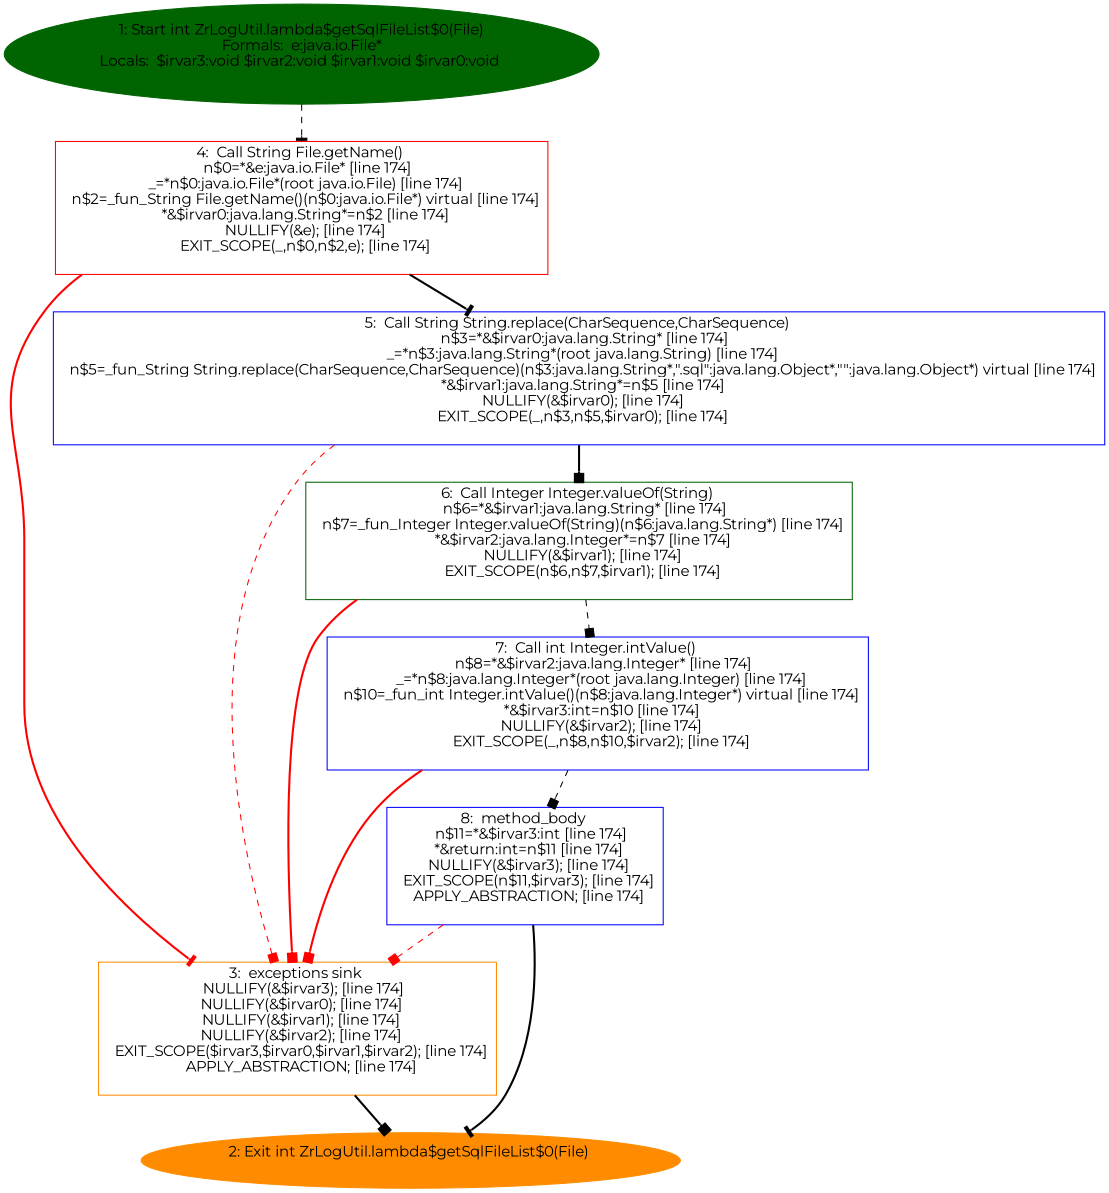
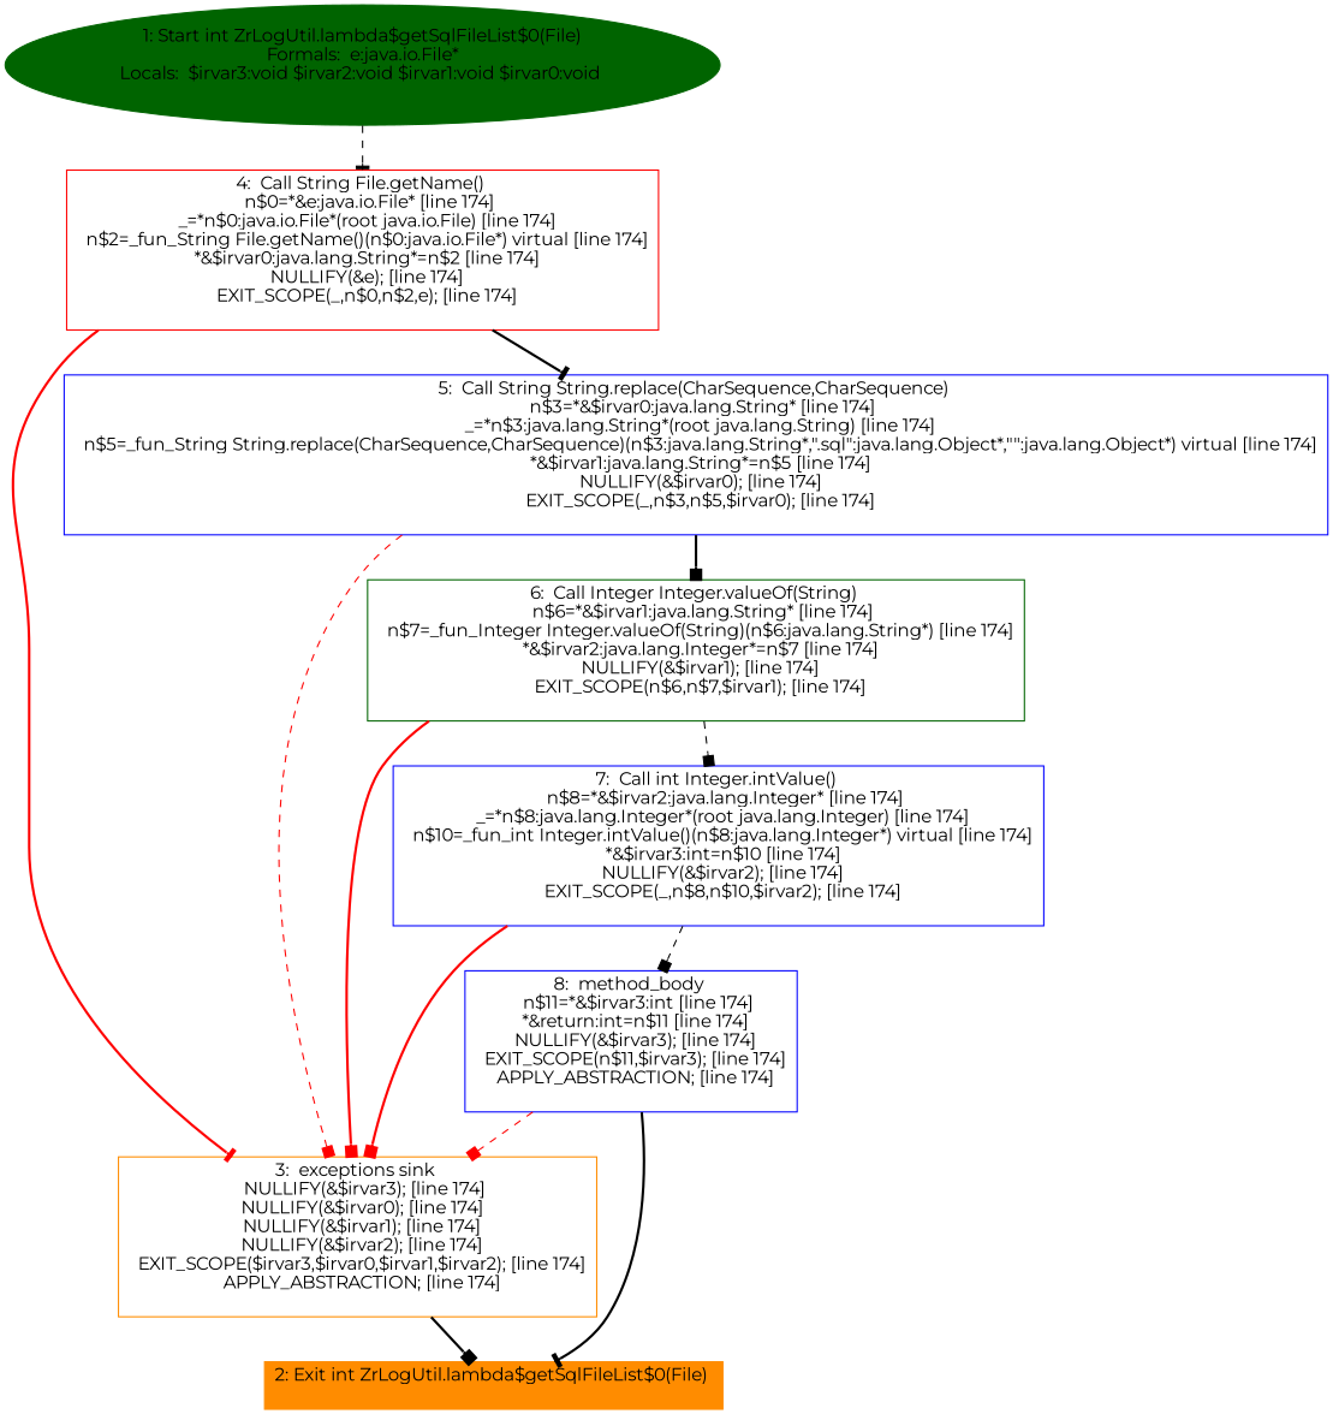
  digraph {
    fontname=Montserrat
    node [color=blue fontname=Montserrat shape=box]
    edge [style=bold arrowhead=box fontname=Montserrat]
    n1 [color=darkgreen label="1: Start int ZrLogUtil.lambda$getSqlFileList$0(File)\nFormals:  e:java.io.File*\nLocals:  $irvar3:void $irvar2:void $irvar1:void $irvar0:void \n  " style=filled shape=""]
    n2 [label="4:  Call String File.getName() \n   n$0=*&e:java.io.File* [line 174]\n  _=*n$0:java.io.File*(root java.io.File) [line 174]\n  n$2=_fun_String File.getName()(n$0:java.io.File*) virtual [line 174]\n  *&$irvar0:java.lang.String*=n$2 [line 174]\n  NULLIFY(&e); [line 174]\n  EXIT_SCOPE(_,n$0,n$2,e); [line 174]\n " color=red]
    n3 [label="3:  exceptions sink \n   NULLIFY(&$irvar3); [line 174]\n  NULLIFY(&$irvar0); [line 174]\n  NULLIFY(&$irvar1); [line 174]\n  NULLIFY(&$irvar2); [line 174]\n  EXIT_SCOPE($irvar3,$irvar0,$irvar1,$irvar2); [line 174]\n  APPLY_ABSTRACTION; [line 174]\n " color=darkorange]
    n4 [label="5:  Call String String.replace(CharSequence,CharSequence) \n   n$3=*&$irvar0:java.lang.String* [line 174]\n  _=*n$3:java.lang.String*(root java.lang.String) [line 174]\n  n$5=_fun_String String.replace(CharSequence,CharSequence)(n$3:java.lang.String*,\".sql\":java.lang.Object*,\"\":java.lang.Object*) virtual [line 174]\n  *&$irvar1:java.lang.String*=n$5 [line 174]\n  NULLIFY(&$irvar0); [line 174]\n  EXIT_SCOPE(_,n$3,n$5,$irvar0); [line 174]\n "]
-   n5 [color=darkorange label="2: Exit int ZrLogUtil.lambda$getSqlFileList$0(File) \n  " style=filled shape=""]
+   n5 [color=darkorange label="2: Exit int ZrLogUtil.lambda$getSqlFileList$0(File) \n  " style=filled]
    n6 [label="6:  Call Integer Integer.valueOf(String) \n   n$6=*&$irvar1:java.lang.String* [line 174]\n  n$7=_fun_Integer Integer.valueOf(String)(n$6:java.lang.String*) [line 174]\n  *&$irvar2:java.lang.Integer*=n$7 [line 174]\n  NULLIFY(&$irvar1); [line 174]\n  EXIT_SCOPE(n$6,n$7,$irvar1); [line 174]\n " color=darkgreen]
    n7 [label="7:  Call int Integer.intValue() \n   n$8=*&$irvar2:java.lang.Integer* [line 174]\n  _=*n$8:java.lang.Integer*(root java.lang.Integer) [line 174]\n  n$10=_fun_int Integer.intValue()(n$8:java.lang.Integer*) virtual [line 174]\n  *&$irvar3:int=n$10 [line 174]\n  NULLIFY(&$irvar2); [line 174]\n  EXIT_SCOPE(_,n$8,n$10,$irvar2); [line 174]\n "]
    n8 [label="8:  method_body \n   n$11=*&$irvar3:int [line 174]\n  *&return:int=n$11 [line 174]\n  NULLIFY(&$irvar3); [line 174]\n  EXIT_SCOPE(n$11,$irvar3); [line 174]\n  APPLY_ABSTRACTION; [line 174]\n "]
    n1 -> n2 [style=dashed arrowhead=tee]
    n2 -> n3 [color=red arrowhead=tee]
    n2 -> n4 [arrowhead=tee]
    n3 -> n5
    n4 -> n3 [color=red style=dashed]
    n4 -> n6
    n6 -> n3 [color=red]
    n6 -> n7 [style=dashed]
    n7 -> n3 [color=red]
    n7 -> n8 [style=dashed]
    n8 -> n3 [color=red style=dashed]
    n8 -> n5 [arrowhead=tee]
  }
